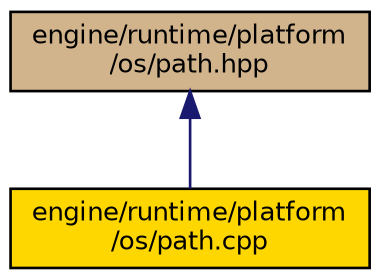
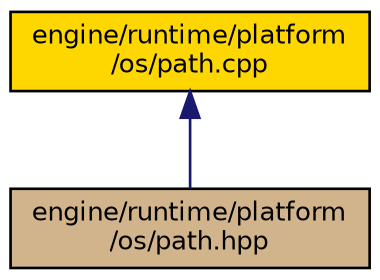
  digraph {
    node [color=black fontname=Helvetica fontsize=10 shape=record style=filled]
    n1 [fillcolor=tan fontcolor=black height=0.2 label="engine/runtime/platform\l/os/path.hpp" width=0.4]
    n2 [fillcolor=gold height=0.2 label="engine/runtime/platform\l/os/path.cpp" width=0.4]
-   n1 -> n2 [color=midnightblue dir=back fontname=Helvetica fontsize=10 labelfontname=Helvetica labelfontsize=10 style=solid]
+   n2 -> n1 [color=midnightblue dir=back fontname=Helvetica fontsize=10 labelfontname=Helvetica labelfontsize=10 style=solid]
  }
